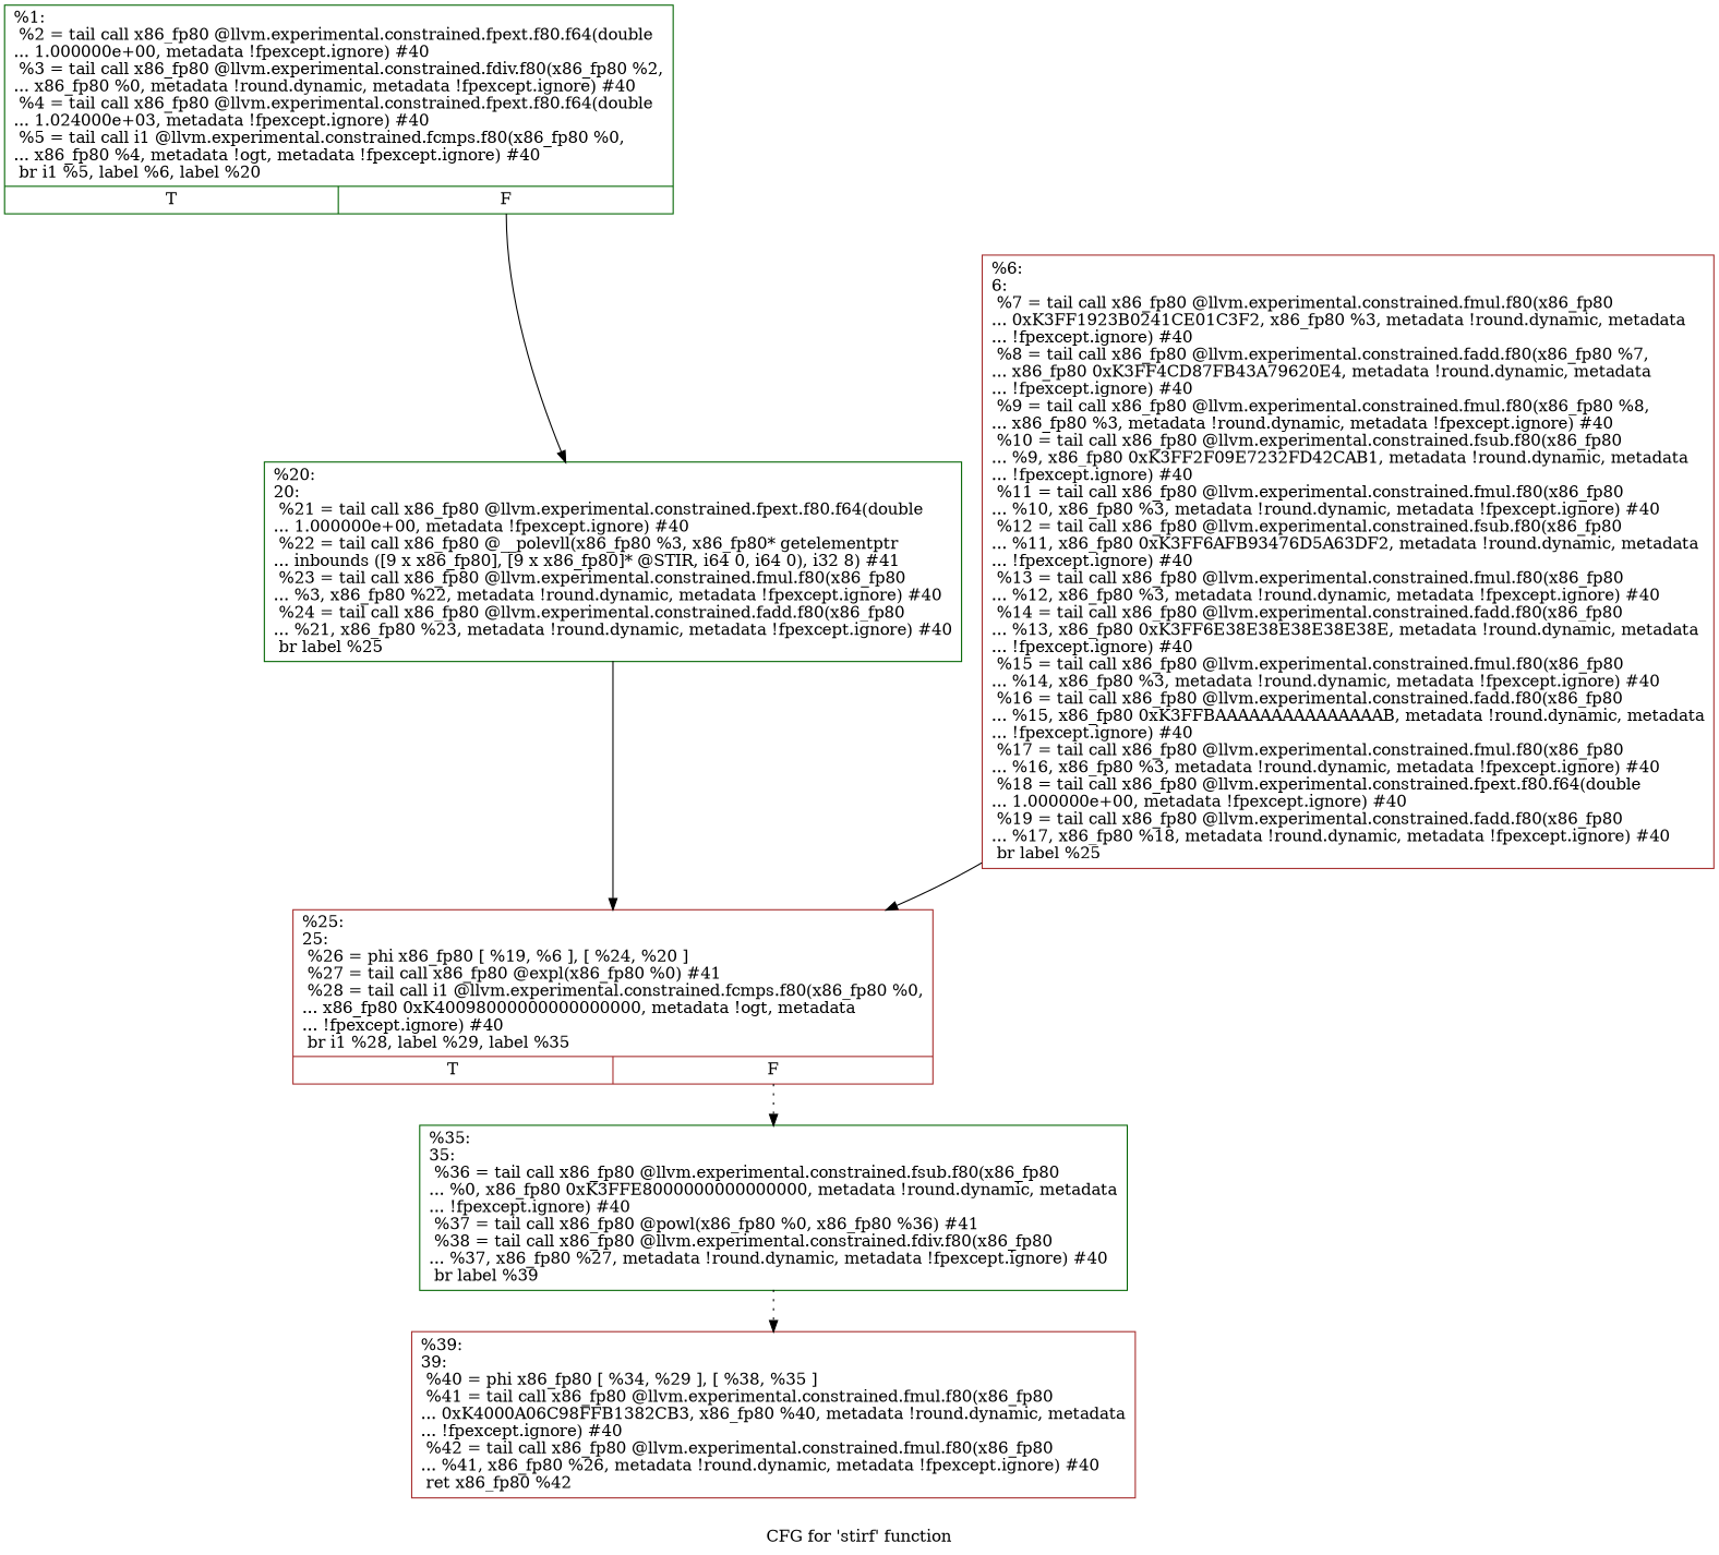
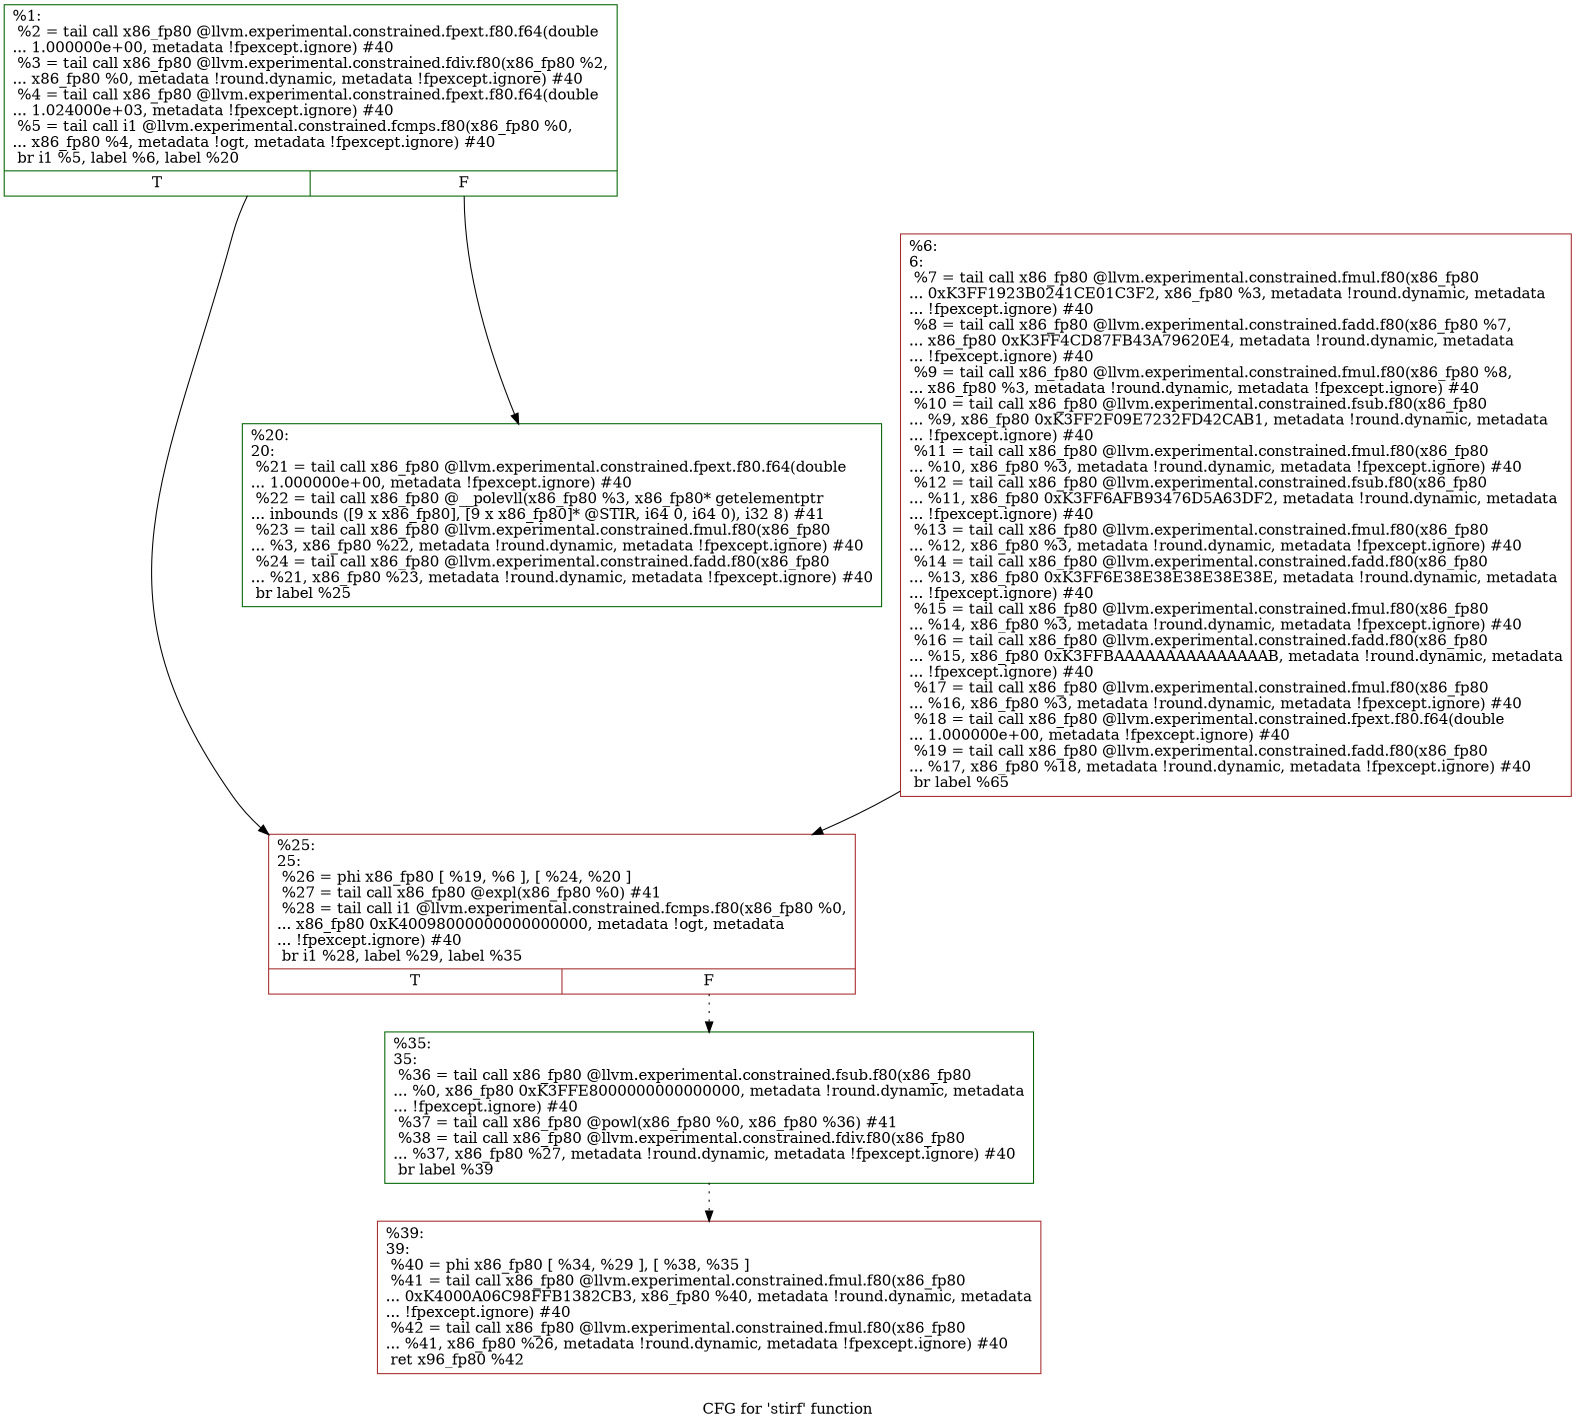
  digraph {
    label="CFG for 'stirf' function"
    node [color=darkgreen shape=record]
    edge [style=solid]
    n1 [label="{%1:\l  %2 = tail call x86_fp80 @llvm.experimental.constrained.fpext.f80.f64(double\l... 1.000000e+00, metadata !fpexcept.ignore) #40\l  %3 = tail call x86_fp80 @llvm.experimental.constrained.fdiv.f80(x86_fp80 %2,\l... x86_fp80 %0, metadata !round.dynamic, metadata !fpexcept.ignore) #40\l  %4 = tail call x86_fp80 @llvm.experimental.constrained.fpext.f80.f64(double\l... 1.024000e+03, metadata !fpexcept.ignore) #40\l  %5 = tail call i1 @llvm.experimental.constrained.fcmps.f80(x86_fp80 %0,\l... x86_fp80 %4, metadata !ogt, metadata !fpexcept.ignore) #40\l  br i1 %5, label %6, label %20\l|{<s0>T|<s1>F}}"]
    n2 [label="{%20:\l20:                                               \l  %21 = tail call x86_fp80 @llvm.experimental.constrained.fpext.f80.f64(double\l... 1.000000e+00, metadata !fpexcept.ignore) #40\l  %22 = tail call x86_fp80 @__polevll(x86_fp80 %3, x86_fp80* getelementptr\l... inbounds ([9 x x86_fp80], [9 x x86_fp80]* @STIR, i64 0, i64 0), i32 8) #41\l  %23 = tail call x86_fp80 @llvm.experimental.constrained.fmul.f80(x86_fp80\l... %3, x86_fp80 %22, metadata !round.dynamic, metadata !fpexcept.ignore) #40\l  %24 = tail call x86_fp80 @llvm.experimental.constrained.fadd.f80(x86_fp80\l... %21, x86_fp80 %23, metadata !round.dynamic, metadata !fpexcept.ignore) #40\l  br label %25\l}"]
-   n3 [color=brown label="{%6:\l6:                                                \l  %7 = tail call x86_fp80 @llvm.experimental.constrained.fmul.f80(x86_fp80\l... 0xK3FF1923B0241CE01C3F2, x86_fp80 %3, metadata !round.dynamic, metadata\l... !fpexcept.ignore) #40\l  %8 = tail call x86_fp80 @llvm.experimental.constrained.fadd.f80(x86_fp80 %7,\l... x86_fp80 0xK3FF4CD87FB43A79620E4, metadata !round.dynamic, metadata\l... !fpexcept.ignore) #40\l  %9 = tail call x86_fp80 @llvm.experimental.constrained.fmul.f80(x86_fp80 %8,\l... x86_fp80 %3, metadata !round.dynamic, metadata !fpexcept.ignore) #40\l  %10 = tail call x86_fp80 @llvm.experimental.constrained.fsub.f80(x86_fp80\l... %9, x86_fp80 0xK3FF2F09E7232FD42CAB1, metadata !round.dynamic, metadata\l... !fpexcept.ignore) #40\l  %11 = tail call x86_fp80 @llvm.experimental.constrained.fmul.f80(x86_fp80\l... %10, x86_fp80 %3, metadata !round.dynamic, metadata !fpexcept.ignore) #40\l  %12 = tail call x86_fp80 @llvm.experimental.constrained.fsub.f80(x86_fp80\l... %11, x86_fp80 0xK3FF6AFB93476D5A63DF2, metadata !round.dynamic, metadata\l... !fpexcept.ignore) #40\l  %13 = tail call x86_fp80 @llvm.experimental.constrained.fmul.f80(x86_fp80\l... %12, x86_fp80 %3, metadata !round.dynamic, metadata !fpexcept.ignore) #40\l  %14 = tail call x86_fp80 @llvm.experimental.constrained.fadd.f80(x86_fp80\l... %13, x86_fp80 0xK3FF6E38E38E38E38E38E, metadata !round.dynamic, metadata\l... !fpexcept.ignore) #40\l  %15 = tail call x86_fp80 @llvm.experimental.constrained.fmul.f80(x86_fp80\l... %14, x86_fp80 %3, metadata !round.dynamic, metadata !fpexcept.ignore) #40\l  %16 = tail call x86_fp80 @llvm.experimental.constrained.fadd.f80(x86_fp80\l... %15, x86_fp80 0xK3FFBAAAAAAAAAAAAAAAB, metadata !round.dynamic, metadata\l... !fpexcept.ignore) #40\l  %17 = tail call x86_fp80 @llvm.experimental.constrained.fmul.f80(x86_fp80\l... %16, x86_fp80 %3, metadata !round.dynamic, metadata !fpexcept.ignore) #40\l  %18 = tail call x86_fp80 @llvm.experimental.constrained.fpext.f80.f64(double\l... 1.000000e+00, metadata !fpexcept.ignore) #40\l  %19 = tail call x86_fp80 @llvm.experimental.constrained.fadd.f80(x86_fp80\l... %17, x86_fp80 %18, metadata !round.dynamic, metadata !fpexcept.ignore) #40\l  br label %25\l}"]
+   n3 [color=brown label="{%6:\l6:                                                \l  %7 = tail call x86_fp80 @llvm.experimental.constrained.fmul.f80(x86_fp80\l... 0xK3FF1923B0241CE01C3F2, x86_fp80 %3, metadata !round.dynamic, metadata\l... !fpexcept.ignore) #40\l  %8 = tail call x86_fp80 @llvm.experimental.constrained.fadd.f80(x86_fp80 %7,\l... x86_fp80 0xK3FF4CD87FB43A79620E4, metadata !round.dynamic, metadata\l... !fpexcept.ignore) #40\l  %9 = tail call x86_fp80 @llvm.experimental.constrained.fmul.f80(x86_fp80 %8,\l... x86_fp80 %3, metadata !round.dynamic, metadata !fpexcept.ignore) #40\l  %10 = tail call x86_fp80 @llvm.experimental.constrained.fsub.f80(x86_fp80\l... %9, x86_fp80 0xK3FF2F09E7232FD42CAB1, metadata !round.dynamic, metadata\l... !fpexcept.ignore) #40\l  %11 = tail call x86_fp80 @llvm.experimental.constrained.fmul.f80(x86_fp80\l... %10, x86_fp80 %3, metadata !round.dynamic, metadata !fpexcept.ignore) #40\l  %12 = tail call x86_fp80 @llvm.experimental.constrained.fsub.f80(x86_fp80\l... %11, x86_fp80 0xK3FF6AFB93476D5A63DF2, metadata !round.dynamic, metadata\l... !fpexcept.ignore) #40\l  %13 = tail call x86_fp80 @llvm.experimental.constrained.fmul.f80(x86_fp80\l... %12, x86_fp80 %3, metadata !round.dynamic, metadata !fpexcept.ignore) #40\l  %14 = tail call x86_fp80 @llvm.experimental.constrained.fadd.f80(x86_fp80\l... %13, x86_fp80 0xK3FF6E38E38E38E38E38E, metadata !round.dynamic, metadata\l... !fpexcept.ignore) #40\l  %15 = tail call x86_fp80 @llvm.experimental.constrained.fmul.f80(x86_fp80\l... %14, x86_fp80 %3, metadata !round.dynamic, metadata !fpexcept.ignore) #40\l  %16 = tail call x86_fp80 @llvm.experimental.constrained.fadd.f80(x86_fp80\l... %15, x86_fp80 0xK3FFBAAAAAAAAAAAAAAAB, metadata !round.dynamic, metadata\l... !fpexcept.ignore) #40\l  %17 = tail call x86_fp80 @llvm.experimental.constrained.fmul.f80(x86_fp80\l... %16, x86_fp80 %3, metadata !round.dynamic, metadata !fpexcept.ignore) #40\l  %18 = tail call x86_fp80 @llvm.experimental.constrained.fpext.f80.f64(double\l... 1.000000e+00, metadata !fpexcept.ignore) #40\l  %19 = tail call x86_fp80 @llvm.experimental.constrained.fadd.f80(x86_fp80\l... %17, x86_fp80 %18, metadata !round.dynamic, metadata !fpexcept.ignore) #40\l  br label %65\l}"]
    n4 [color=brown label="{%25:\l25:                                               \l  %26 = phi x86_fp80 [ %19, %6 ], [ %24, %20 ]\l  %27 = tail call x86_fp80 @expl(x86_fp80 %0) #41\l  %28 = tail call i1 @llvm.experimental.constrained.fcmps.f80(x86_fp80 %0,\l... x86_fp80 0xK40098000000000000000, metadata !ogt, metadata\l... !fpexcept.ignore) #40\l  br i1 %28, label %29, label %35\l|{<s0>T|<s1>F}}"]
    n5 [label="{%35:\l35:                                               \l  %36 = tail call x86_fp80 @llvm.experimental.constrained.fsub.f80(x86_fp80\l... %0, x86_fp80 0xK3FFE8000000000000000, metadata !round.dynamic, metadata\l... !fpexcept.ignore) #40\l  %37 = tail call x86_fp80 @powl(x86_fp80 %0, x86_fp80 %36) #41\l  %38 = tail call x86_fp80 @llvm.experimental.constrained.fdiv.f80(x86_fp80\l... %37, x86_fp80 %27, metadata !round.dynamic, metadata !fpexcept.ignore) #40\l  br label %39\l}"]
-   n6 [color=brown label="{%39:\l39:                                               \l  %40 = phi x86_fp80 [ %34, %29 ], [ %38, %35 ]\l  %41 = tail call x86_fp80 @llvm.experimental.constrained.fmul.f80(x86_fp80\l... 0xK4000A06C98FFB1382CB3, x86_fp80 %40, metadata !round.dynamic, metadata\l... !fpexcept.ignore) #40\l  %42 = tail call x86_fp80 @llvm.experimental.constrained.fmul.f80(x86_fp80\l... %41, x86_fp80 %26, metadata !round.dynamic, metadata !fpexcept.ignore) #40\l  ret x86_fp80 %42\l}"]
+   n6 [color=brown label="{%39:\l39:                                               \l  %40 = phi x86_fp80 [ %34, %29 ], [ %38, %35 ]\l  %41 = tail call x86_fp80 @llvm.experimental.constrained.fmul.f80(x86_fp80\l... 0xK4000A06C98FFB1382CB3, x86_fp80 %40, metadata !round.dynamic, metadata\l... !fpexcept.ignore) #40\l  %42 = tail call x86_fp80 @llvm.experimental.constrained.fmul.f80(x86_fp80\l... %41, x86_fp80 %26, metadata !round.dynamic, metadata !fpexcept.ignore) #40\l  ret x96_fp80 %42\l}"]
    n1 -> n2 [tailport=s1]
-   n2 -> n4
+   n1 -> n4
    n3 -> n4
    n4 -> n5 [style=dotted tailport=s1]
    n5 -> n6 [style=dotted]
  }
